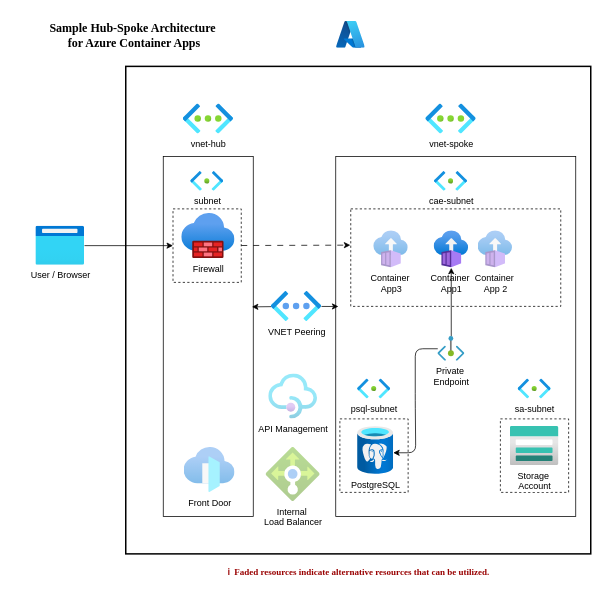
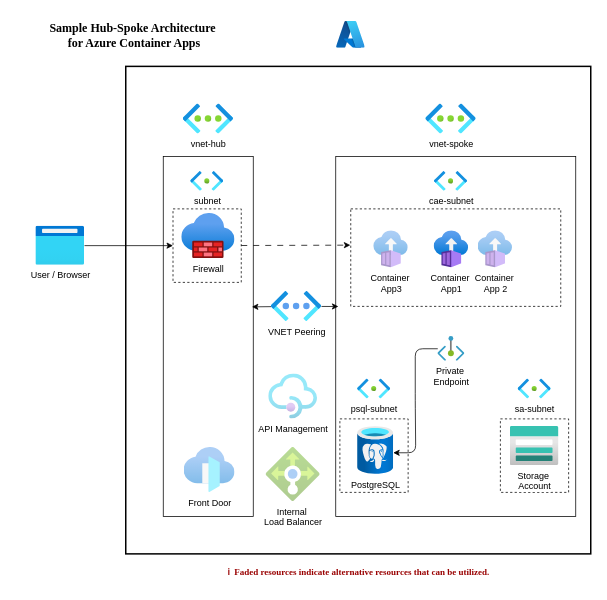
  <mxCell id="0" />
  <mxCell id="1" parent="0" />
  <mxCell id="2" value="" style="image;aspect=fixed;html=1;points=[];align=center;fontSize=12;image=img/lib/azure2/other/Azure_A.svg;" parent="1" vertex="1"><mxGeometry x="448" y="28" width="38" height="35.83" as="geometry" /></mxCell>
  <mxCell id="3" value="" style="rounded=0;whiteSpace=wrap;html=1;fillStyle=hatch;glass=0;shadow=0;fillColor=none;strokeWidth=2;" parent="1" vertex="1"><mxGeometry x="167" y="88" width="620" height="650" as="geometry" /></mxCell>
  <mxCell id="4" value="" style="rounded=0;whiteSpace=wrap;html=1;fillColor=none;" parent="1" vertex="1"><mxGeometry x="217" y="208" width="120" height="480" as="geometry" /></mxCell>
  <mxCell id="5" value="" style="rounded=0;whiteSpace=wrap;html=1;fillColor=none;" parent="1" vertex="1"><mxGeometry x="447" y="208" width="320" height="480" as="geometry" /></mxCell>
  <mxCell id="6" style="edgeStyle=none;html=1;entryX=0;entryY=0.5;entryDx=0;entryDy=0;" parent="1" source="7" target="13" edge="1"><mxGeometry relative="1" as="geometry" /></mxCell>
  <mxCell id="7" value="User / Browser" style="image;aspect=fixed;html=1;points=[];align=center;fontSize=12;image=img/lib/azure2/general/Browser.svg;" parent="1" vertex="1"><mxGeometry x="47" y="301" width="65" height="52" as="geometry" /></mxCell>
  <mxCell id="8" value="vnet-hub" style="image;aspect=fixed;html=1;points=[];align=center;fontSize=12;image=img/lib/azure2/networking/Virtual_Networks.svg;" parent="1" vertex="1"><mxGeometry x="243.5" y="138" width="67" height="40" as="geometry" /></mxCell>
  <mxCell id="9" value="vnet-spoke" style="image;aspect=fixed;html=1;points=[];align=center;fontSize=12;image=img/lib/azure2/networking/Virtual_Networks.svg;" parent="1" vertex="1"><mxGeometry x="567" y="138" width="67" height="40" as="geometry" /></mxCell>
  <mxCell id="10" value="Firewall" style="image;aspect=fixed;html=1;points=[];align=center;fontSize=12;image=img/lib/azure2/networking/Firewalls.svg;" parent="1" vertex="1"><mxGeometry x="241.5" y="284" width="71" height="60" as="geometry" /></mxCell>
  <mxCell id="11" value="Front Door" style="image;aspect=fixed;html=1;points=[];align=center;fontSize=12;image=img/lib/azure2/networking/Front_Doors.svg;opacity=50;" parent="1" vertex="1"><mxGeometry x="244.5" y="596" width="68" height="60" as="geometry" /></mxCell>
  <mxCell id="12" value="subnet" style="image;aspect=fixed;html=1;points=[];align=center;fontSize=12;image=img/lib/azure2/networking/Subnet.svg;" parent="1" vertex="1"><mxGeometry x="253.5" y="228" width="44" height="26.35" as="geometry" /></mxCell>
  <mxCell id="13" value="" style="rounded=0;whiteSpace=wrap;html=1;fillColor=none;dashed=1;" parent="1" vertex="1"><mxGeometry x="230" y="278" width="91" height="98" as="geometry" /></mxCell>
  <mxCell id="14" value="" style="edgeStyle=none;html=1;entryX=0.011;entryY=0.417;entryDx=0;entryDy=0;entryPerimeter=0;" parent="1" source="16" target="5" edge="1"><mxGeometry relative="1" as="geometry" /></mxCell>
  <mxCell id="15" value="" style="edgeStyle=none;html=1;entryX=0.985;entryY=0.418;entryDx=0;entryDy=0;entryPerimeter=0;" parent="1" source="16" target="4" edge="1"><mxGeometry relative="1" as="geometry" /></mxCell>
  <mxCell id="16" value="VNET Peering" style="image;aspect=fixed;html=1;points=[];align=center;fontSize=12;image=img/lib/azure2/networking/Virtual_Networks_Classic.svg;" parent="1" vertex="1"><mxGeometry x="361" y="388" width="67" height="40" as="geometry" /></mxCell>
  <mxCell id="17" value="" style="rounded=0;whiteSpace=wrap;html=1;fillColor=none;dashed=1;" parent="1" vertex="1"><mxGeometry x="467" y="278" width="280" height="130" as="geometry" /></mxCell>
  <mxCell id="18" value="cae-subnet" style="image;aspect=fixed;html=1;points=[];align=center;fontSize=12;image=img/lib/azure2/networking/Subnet.svg;" parent="1" vertex="1"><mxGeometry x="578.5" y="228" width="44" height="26.35" as="geometry" /></mxCell>
  <mxCell id="19" value="psql-subnet" style="image;aspect=fixed;html=1;points=[];align=center;fontSize=12;image=img/lib/azure2/networking/Subnet.svg;" parent="1" vertex="1"><mxGeometry x="476" y="504.83" width="44" height="26.35" as="geometry" /></mxCell>
  <mxCell id="20" value="sa-subnet" style="image;aspect=fixed;html=1;points=[];align=center;fontSize=12;image=img/lib/azure2/networking/Subnet.svg;" parent="1" vertex="1"><mxGeometry x="690" y="504.83" width="44" height="26.35" as="geometry" /></mxCell>
  <mxCell id="21" value="" style="rounded=0;whiteSpace=wrap;html=1;fillColor=none;dashed=1;" parent="1" vertex="1"><mxGeometry x="452.5" y="558" width="91" height="98" as="geometry" /></mxCell>
  <mxCell id="22" value="" style="rounded=0;whiteSpace=wrap;html=1;fillColor=none;dashed=1;" parent="1" vertex="1"><mxGeometry x="666.5" y="558" width="91" height="98" as="geometry" /></mxCell>
  <mxCell id="23" value="Container&amp;nbsp;&lt;div&gt;App1&lt;/div&gt;" style="image;aspect=fixed;html=1;points=[];align=center;fontSize=12;image=img/lib/azure2/containers/Container_Instances.svg;" parent="1" vertex="1"><mxGeometry x="578" y="307" width="46" height="49.59" as="geometry" /></mxCell>
  <mxCell id="24" value="PostgreSQL" style="image;aspect=fixed;html=1;points=[];align=center;fontSize=12;image=img/lib/azure2/databases/Azure_Database_PostgreSQL_Server.svg;" parent="1" vertex="1"><mxGeometry x="476" y="568" width="48" height="64" as="geometry" /></mxCell>
  <mxCell id="25" value="Storage&amp;nbsp;&lt;div&gt;Account&lt;/div&gt;" style="image;aspect=fixed;html=1;points=[];align=center;fontSize=12;image=img/lib/azure2/storage/Storage_Accounts.svg;" parent="1" vertex="1"><mxGeometry x="679.5" y="568" width="65" height="52" as="geometry" /></mxCell>
  <mxCell id="26" value="API Management" style="image;aspect=fixed;html=1;points=[];align=center;fontSize=12;image=img/lib/azure2/integration/API_Management_Services.svg;opacity=50;" parent="1" vertex="1"><mxGeometry x="357.5" y="498" width="65" height="60" as="geometry" /></mxCell>
  <mxCell id="27" value="Internal&amp;nbsp;&lt;div&gt;Load Balancer&lt;/div&gt;" style="image;aspect=fixed;html=1;points=[];align=center;fontSize=12;image=img/lib/azure2/networking/Load_Balancers.svg;opacity=50;" parent="1" vertex="1"><mxGeometry x="354" y="596" width="72" height="72" as="geometry" /></mxCell>
- <mxCell id="28" value="" style="edgeStyle=none;html=1;" parent="1" source="29" target="23" edge="1"><mxGeometry relative="1" as="geometry" /></mxCell>
  <mxCell id="29" value="Private&amp;nbsp;&lt;div&gt;Endpoint&lt;/div&gt;" style="image;aspect=fixed;html=1;points=[];align=center;fontSize=12;image=img/lib/azure2/networking/Private_Endpoint.svg;" parent="1" vertex="1"><mxGeometry x="583" y="448" width="36" height="33" as="geometry" /></mxCell>
  <mxCell id="30" style="edgeStyle=entityRelationEdgeStyle;html=1;entryX=0.992;entryY=0.55;entryDx=0;entryDy=0;entryPerimeter=0;" parent="1" source="29" target="24" edge="1"><mxGeometry relative="1" as="geometry" /></mxCell>
  <mxCell id="31" value="Container&amp;nbsp;&lt;div&gt;App 2&lt;/div&gt;" style="image;aspect=fixed;html=1;points=[];align=center;fontSize=12;image=img/lib/azure2/containers/Container_Instances.svg;opacity=50;" parent="1" vertex="1"><mxGeometry x="636.5" y="307" width="46" height="49.59" as="geometry" /></mxCell>
  <mxCell id="32" value="Container&amp;nbsp;&lt;div&gt;App3&lt;/div&gt;" style="image;aspect=fixed;html=1;points=[];align=center;fontSize=12;image=img/lib/azure2/containers/Container_Instances.svg;opacity=50;" parent="1" vertex="1"><mxGeometry x="497.5" y="307" width="46" height="49.59" as="geometry" /></mxCell>
  <mxCell id="33" value="ℹ️&amp;nbsp;&amp;nbsp;Faded resources indicate alternative resources that can be utilized." style="text;html=1;align=center;verticalAlign=middle;resizable=0;points=[];autosize=1;strokeColor=none;fillColor=none;fontStyle=1;fontColor=light-dark(#990000,#FFA3A3);fontFamily=Verdana;" parent="1" vertex="1"><mxGeometry x="252" y="748" width="450" height="30" as="geometry" /></mxCell>
  <mxCell id="34" value="&lt;b&gt;&lt;font style=&quot;font-size: 16px;&quot;&gt;Sample Hub-Spoke Architecture&lt;/font&gt;&lt;/b&gt;&lt;div&gt;&lt;b&gt;&lt;font style=&quot;font-size: 16px;&quot;&gt;&amp;nbsp;for Azure Container Apps&lt;/font&gt;&lt;/b&gt;&lt;/div&gt;" style="text;html=1;align=center;verticalAlign=middle;resizable=0;points=[];autosize=1;strokeColor=none;fillColor=none;fontFamily=Verdana;" parent="1" vertex="1"><mxGeometry x="20.5" y="20.91" width="310" height="50" as="geometry" /></mxCell>
  <mxCell id="35" style="edgeStyle=none;html=1;entryX=-0.002;entryY=0.372;entryDx=0;entryDy=0;entryPerimeter=0;dashed=1;dashPattern=8 8;" parent="1" source="13" target="17" edge="1"><mxGeometry relative="1" as="geometry" /></mxCell>
